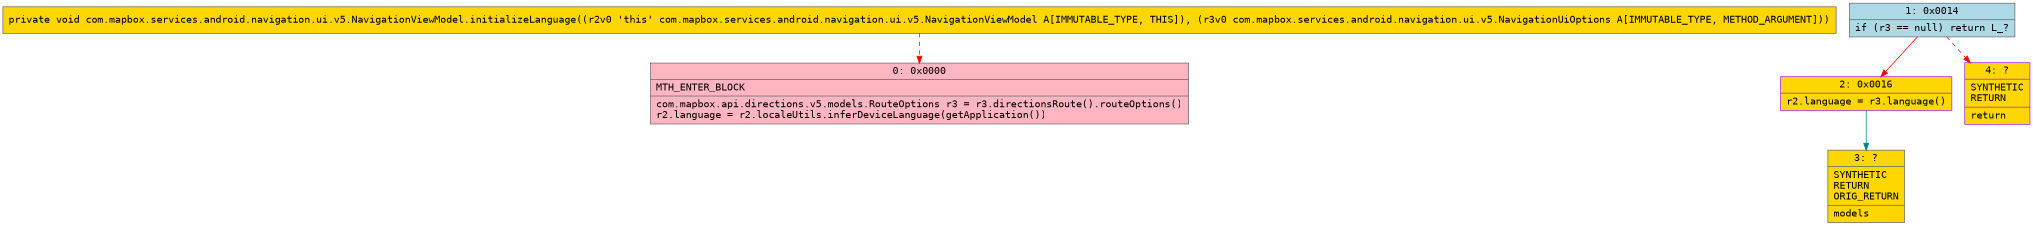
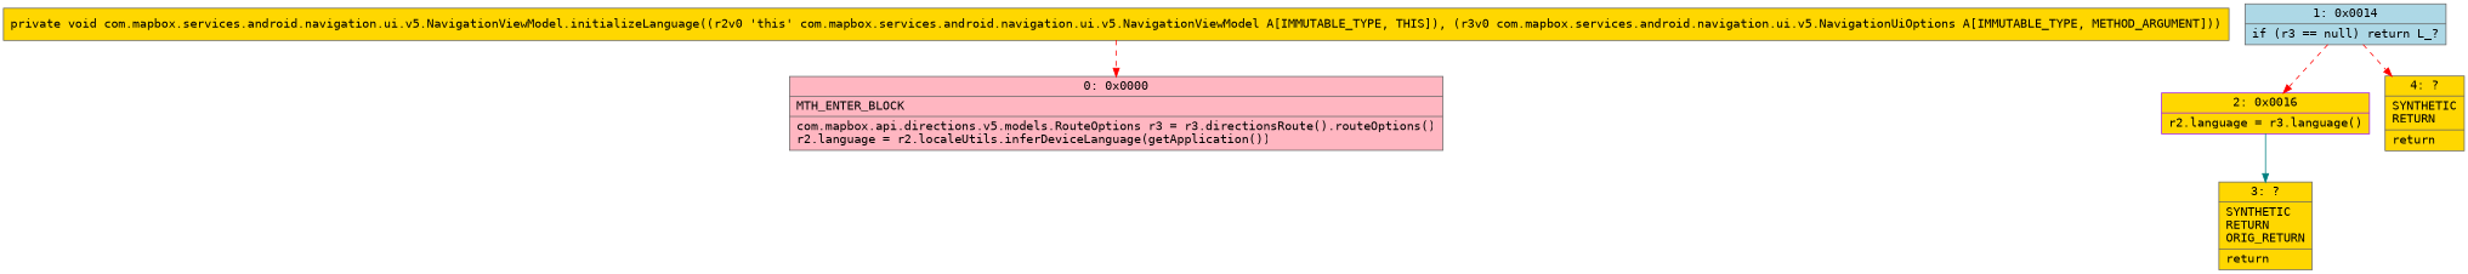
  digraph {
    fontname="DejaVu Sans Mono"
    node [color=gray40 fillcolor=gold fontname="DejaVu Sans Mono" shape=record style=filled]
    edge [color=red fontname="DejaVu Sans Mono" style=solid]
    n1 [fillcolor=lightpink label="{0\:\ 0x0000|MTH_ENTER_BLOCK\l|com.mapbox.api.directions.v5.models.RouteOptions r3 = r3.directionsRoute().routeOptions()\lr2.language = r2.localeUtils.inferDeviceLanguage(getApplication())\l}"]
    n2 [fillcolor=lightblue label="{1\:\ 0x0014|if (r3 == null) return L_?\l}"]
    n3 [color=purple label="{2\:\ 0x0016|r2.language = r3.language()\l}"]
-   n4 [color=purple label="{4\:\ ?|SYNTHETIC\lRETURN\l|return\l}"]
-   n5 [label="{3\:\ ?|SYNTHETIC\lRETURN\lORIG_RETURN\l|models\l}"]
+   n4 [label="{4\:\ ?|SYNTHETIC\lRETURN\l|return\l}"]
+   n5 [label="{3\:\ ?|SYNTHETIC\lRETURN\lORIG_RETURN\l|return\l}"]
    n6 [label="{private void com.mapbox.services.android.navigation.ui.v5.NavigationViewModel.initializeLanguage((r2v0 'this' com.mapbox.services.android.navigation.ui.v5.NavigationViewModel A[IMMUTABLE_TYPE, THIS]), (r3v0 com.mapbox.services.android.navigation.ui.v5.NavigationUiOptions A[IMMUTABLE_TYPE, METHOD_ARGUMENT])) }"]
-   n2 -> n3
+   n2 -> n3 [style=dashed]
    n2 -> n4 [style=dashed]
    n3 -> n5 [color=teal]
    n6 -> n1 [style=dashed]
  }
